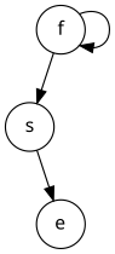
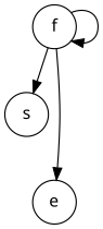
  digraph {
    fontname="Noto Sans"
    node [color=black fontname="Noto Sans" shape=circle]
    edge [fontname="Noto Sans"]
    f
    s
    e
    f -> f
    f -> s
-   s -> e
+   f -> e
  }
